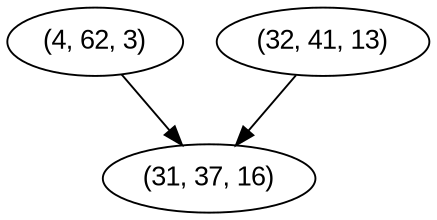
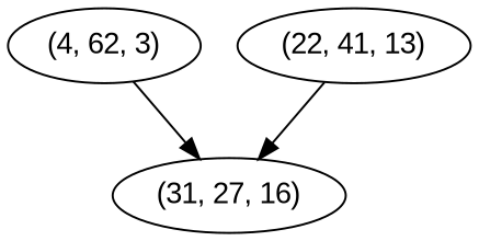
  digraph {
    fontname="Liberation Sans"
    node [fontname="Liberation Sans"]
    edge [fontname="Liberation Sans"]
    "(4, 62, 3)"
-   "(31, 37, 16)"
-   "(22, 41, 13)" [label="(32, 41, 13)"]
+   "(31, 37, 16)" [label="(31, 27, 16)"]
+   "(22, 41, 13)"
    "(4, 62, 3)" -> "(31, 37, 16)"
    "(22, 41, 13)" -> "(31, 37, 16)"
  }
